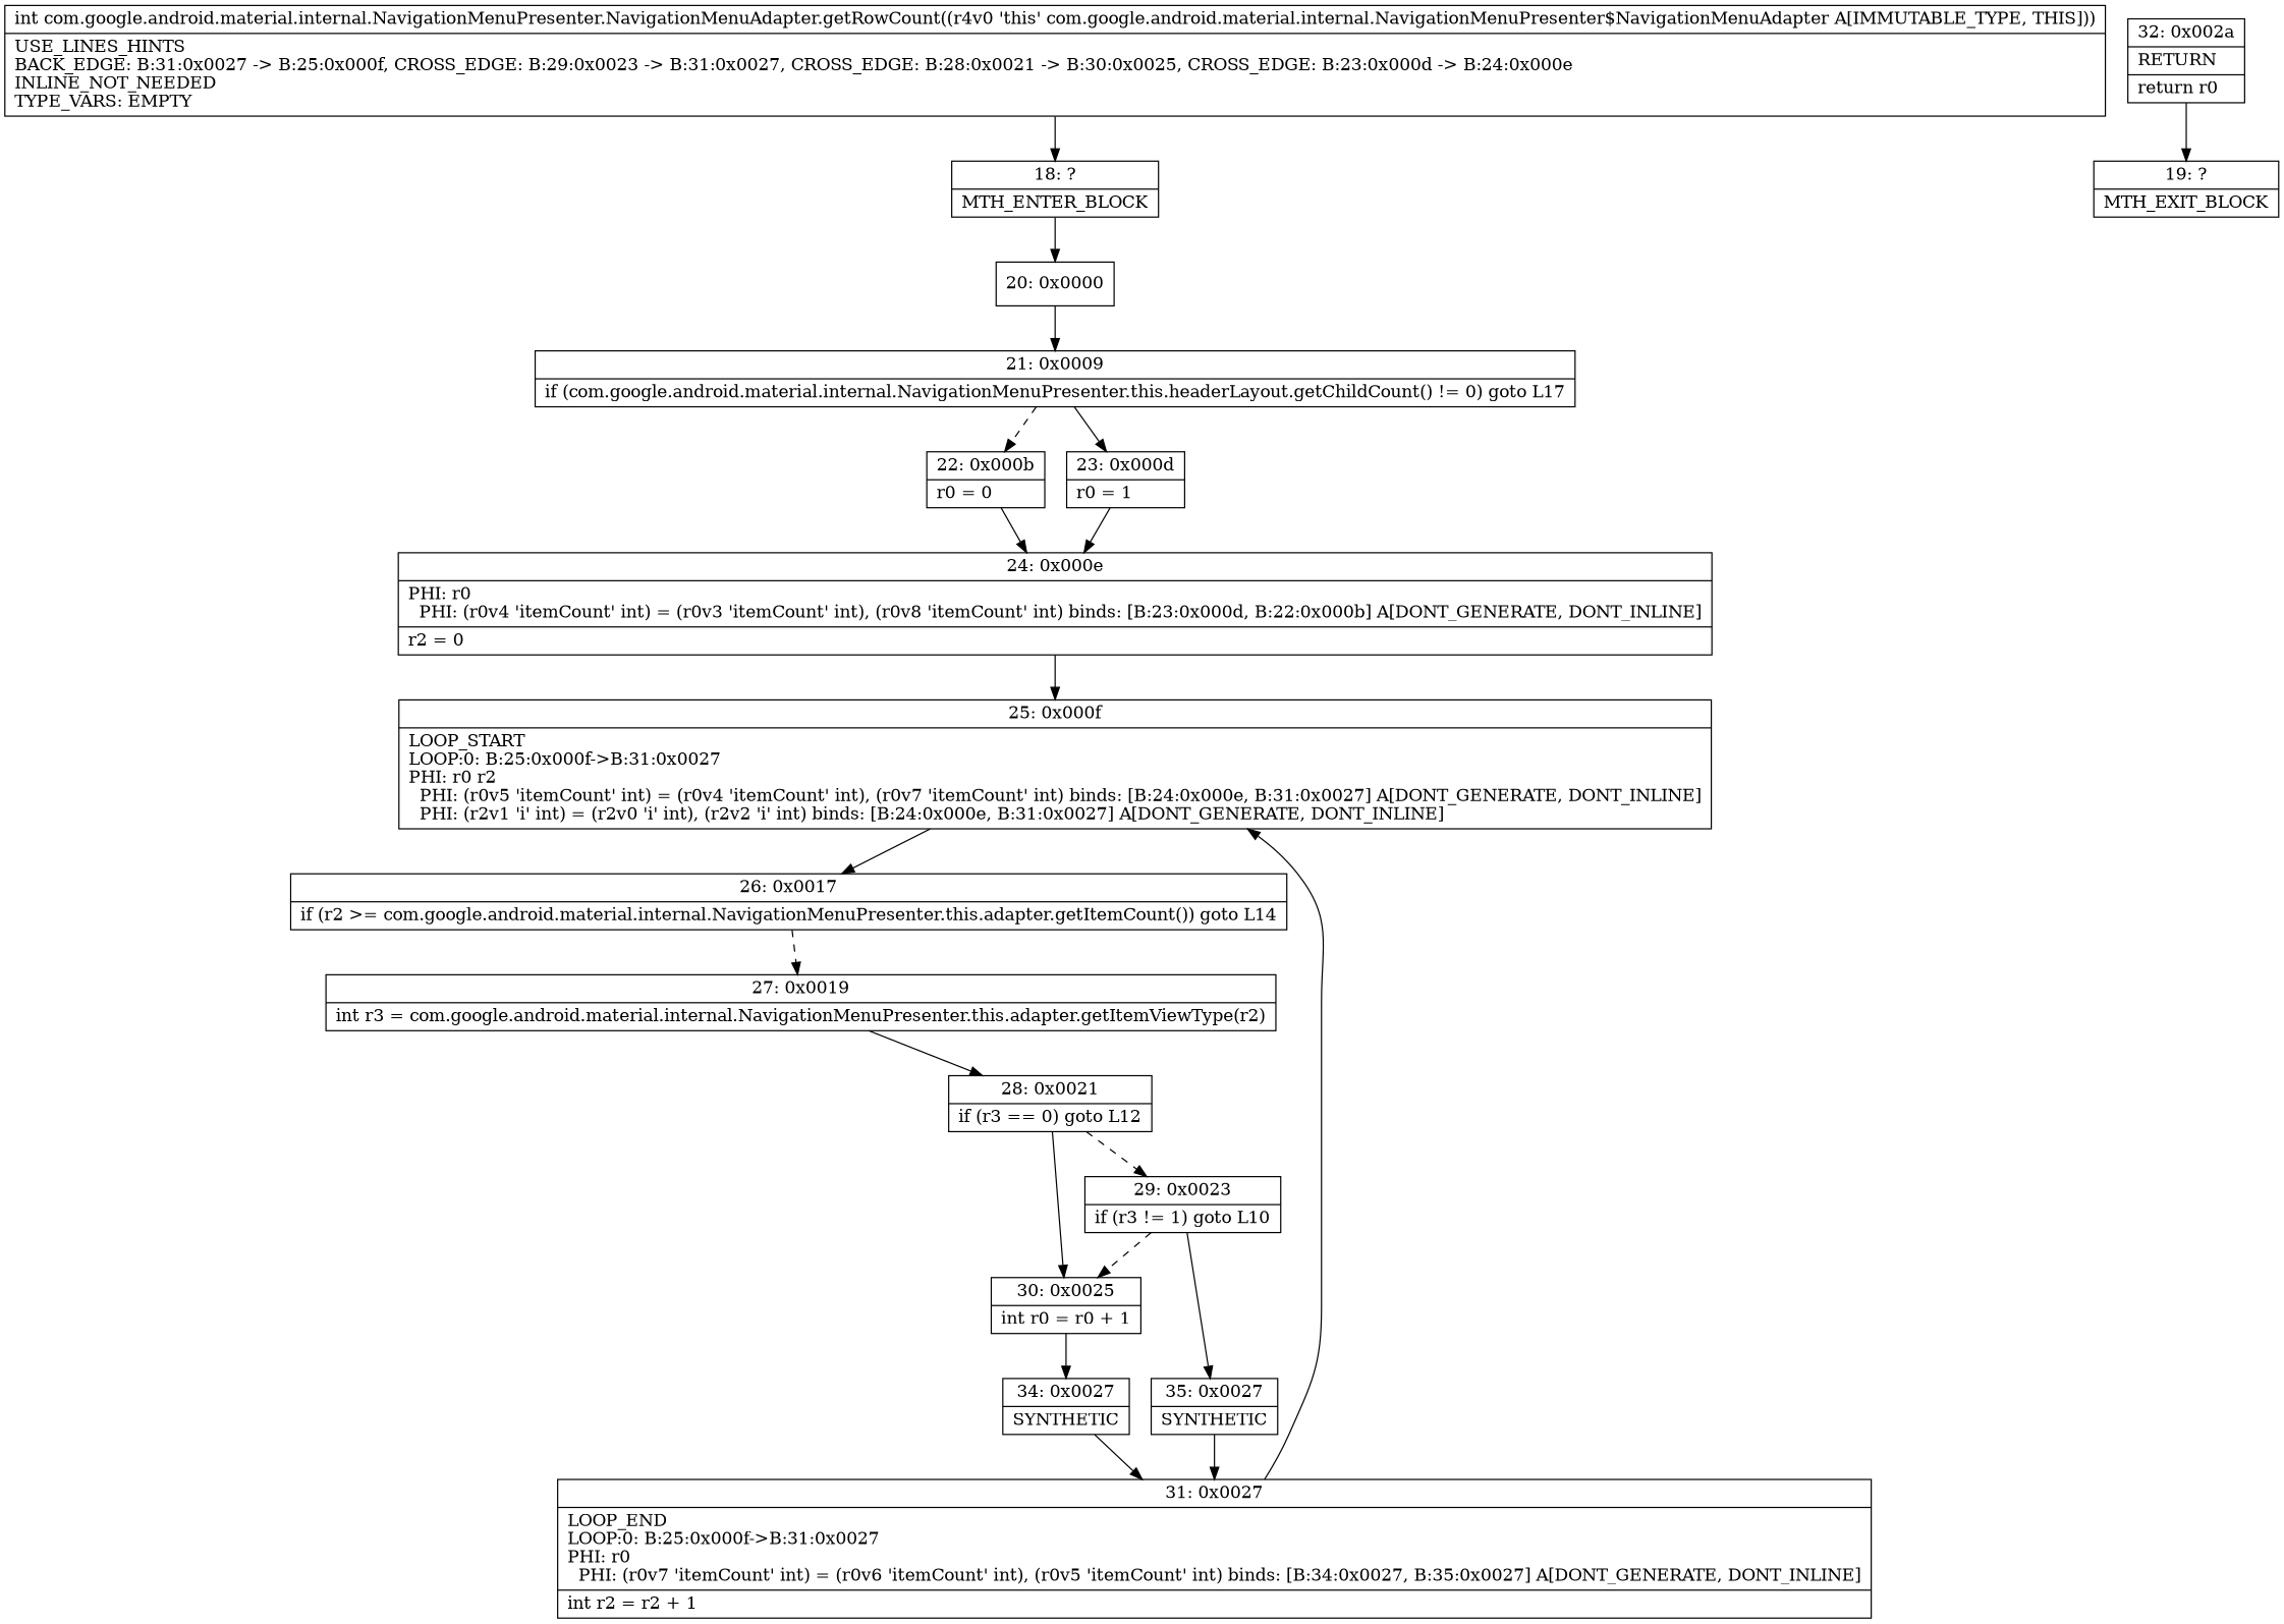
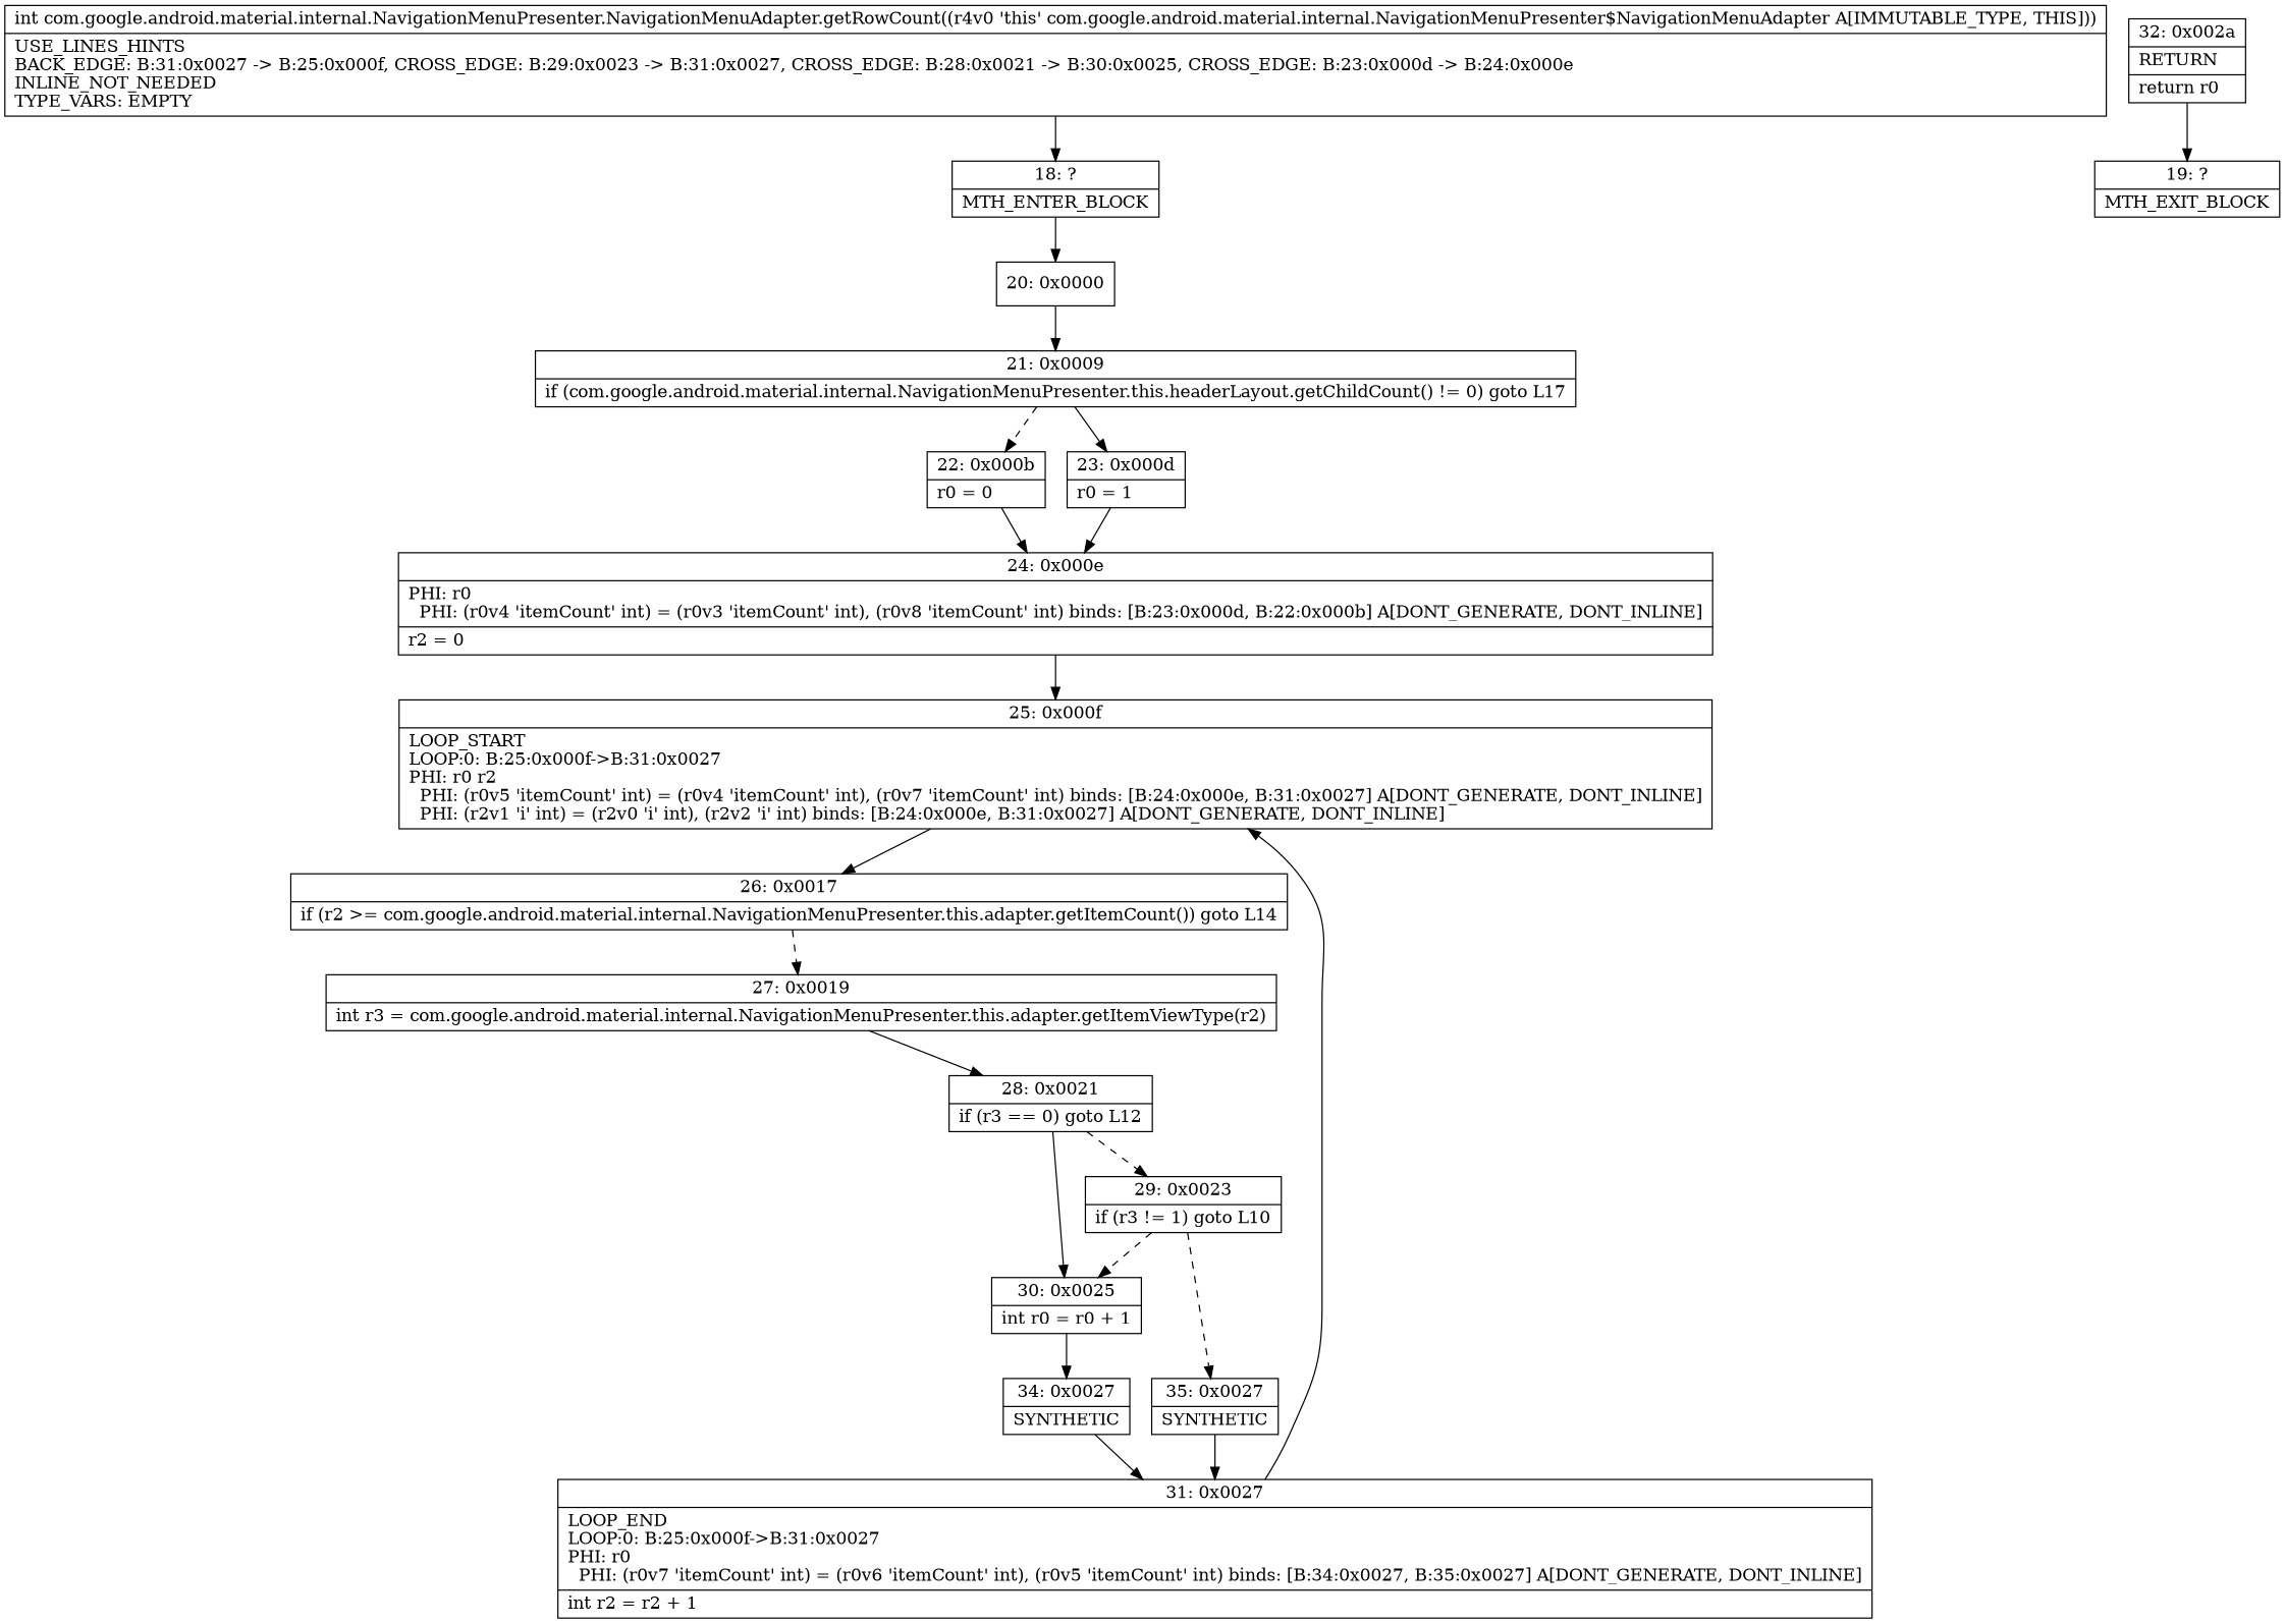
  digraph {
    node [shape=record]
    n1 [label="{18\:\ ?|MTH_ENTER_BLOCK\l}"]
    n2 [label="{20\:\ 0x0000}"]
    n3 [label="{21\:\ 0x0009|if (com.google.android.material.internal.NavigationMenuPresenter.this.headerLayout.getChildCount() != 0) goto L17\l}"]
    n4 [label="{22\:\ 0x000b|r0 = 0\l}"]
    n5 [label="{23\:\ 0x000d|r0 = 1\l}"]
    n6 [label="{24\:\ 0x000e|PHI: r0 \l  PHI: (r0v4 'itemCount' int) = (r0v3 'itemCount' int), (r0v8 'itemCount' int) binds: [B:23:0x000d, B:22:0x000b] A[DONT_GENERATE, DONT_INLINE]\l|r2 = 0\l}"]
    n7 [label="{25\:\ 0x000f|LOOP_START\lLOOP:0: B:25:0x000f\-\>B:31:0x0027\lPHI: r0 r2 \l  PHI: (r0v5 'itemCount' int) = (r0v4 'itemCount' int), (r0v7 'itemCount' int) binds: [B:24:0x000e, B:31:0x0027] A[DONT_GENERATE, DONT_INLINE]\l  PHI: (r2v1 'i' int) = (r2v0 'i' int), (r2v2 'i' int) binds: [B:24:0x000e, B:31:0x0027] A[DONT_GENERATE, DONT_INLINE]\l}"]
    n8 [label="{26\:\ 0x0017|if (r2 \>= com.google.android.material.internal.NavigationMenuPresenter.this.adapter.getItemCount()) goto L14\l}"]
    n9 [label="{27\:\ 0x0019|int r3 = com.google.android.material.internal.NavigationMenuPresenter.this.adapter.getItemViewType(r2)\l}"]
    n10 [label="{28\:\ 0x0021|if (r3 == 0) goto L12\l}"]
    n11 [label="{29\:\ 0x0023|if (r3 != 1) goto L10\l}"]
    n12 [label="{30\:\ 0x0025|int r0 = r0 + 1\l}"]
    n13 [label="{35\:\ 0x0027|SYNTHETIC\l}"]
    n14 [label="{34\:\ 0x0027|SYNTHETIC\l}"]
    n15 [label="{31\:\ 0x0027|LOOP_END\lLOOP:0: B:25:0x000f\-\>B:31:0x0027\lPHI: r0 \l  PHI: (r0v7 'itemCount' int) = (r0v6 'itemCount' int), (r0v5 'itemCount' int) binds: [B:34:0x0027, B:35:0x0027] A[DONT_GENERATE, DONT_INLINE]\l|int r2 = r2 + 1\l}"]
    n16 [label="{32\:\ 0x002a|RETURN\l|return r0\l}"]
    n17 [label="{19\:\ ?|MTH_EXIT_BLOCK\l}"]
    n18 [label="{int com.google.android.material.internal.NavigationMenuPresenter.NavigationMenuAdapter.getRowCount((r4v0 'this' com.google.android.material.internal.NavigationMenuPresenter$NavigationMenuAdapter A[IMMUTABLE_TYPE, THIS]))  | USE_LINES_HINTS\lBACK_EDGE: B:31:0x0027 \-\> B:25:0x000f, CROSS_EDGE: B:29:0x0023 \-\> B:31:0x0027, CROSS_EDGE: B:28:0x0021 \-\> B:30:0x0025, CROSS_EDGE: B:23:0x000d \-\> B:24:0x000e\lINLINE_NOT_NEEDED\lTYPE_VARS: EMPTY\l}"]
    n1 -> n2
    n2 -> n3
    n3 -> n4 [style=dashed]
    n3 -> n5
    n4 -> n6
    n5 -> n6
    n6 -> n7
    n7 -> n8
    n8 -> n9 [style=dashed]
    n9 -> n10
    n10 -> n11 [style=dashed]
    n10 -> n12
    n11 -> n12 [style=dashed]
-   n11 -> n13
+   n11 -> n13 [style=dashed]
    n12 -> n14
    n13 -> n15
    n14 -> n15
    n15 -> n7
    n16 -> n17
    n18 -> n1
  }
